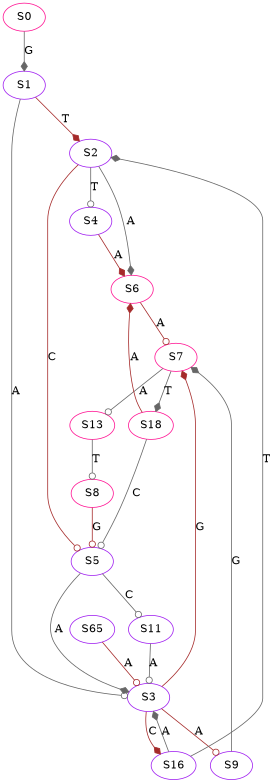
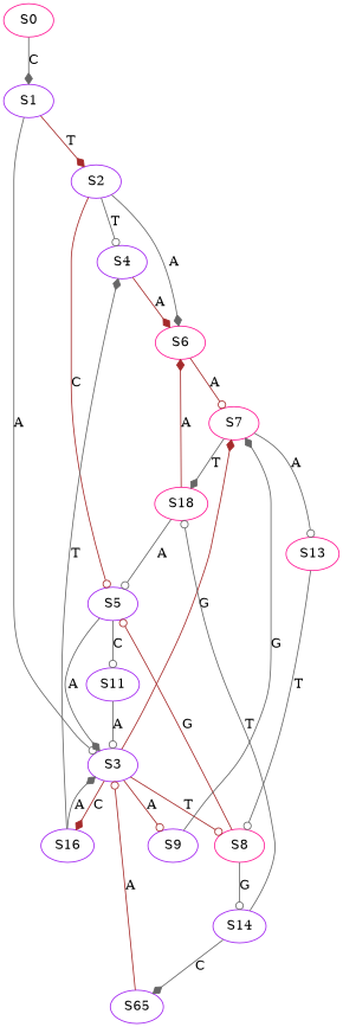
  strict digraph {
    node [color=purple]
    edge [arrowhead=odot color=gray40]
    S0 [color=deeppink]
    S1
    S2
    S3
    S4
    S5
    S6 [color=deeppink]
    S7 [color=deeppink]
    S8 [color=deeppink]
    S9
    n11 [label=S16]
    S11
    n13 [color=deeppink label=S18]
    S13 [color=deeppink]
+   S14
    n16 [label=S65]
-   S0 -> S1 [arrowhead=diamond label=G]
+   S0 -> S1 [arrowhead=diamond label=C]
    S1 -> S2 [arrowhead=diamond color=brown label=T]
    S1 -> S3 [label=A]
    S2 -> S4 [label=T]
    S2 -> S5 [color=brown label=C]
    S2 -> S6 [arrowhead=diamond label=A]
    S3 -> S7 [arrowhead=diamond color=brown label=G]
+   S3 -> S8 [color=brown label=T]
    S3 -> S9 [color=brown label=A]
    S3 -> n11 [arrowhead=diamond color=brown label=C]
    S4 -> S6 [arrowhead=diamond color=brown label=A]
    S5 -> S3 [arrowhead=diamond label=A]
    S5 -> S11 [label=C]
    S6 -> S7 [color=brown label=A]
    S7 -> n13 [arrowhead=diamond label=T]
    S7 -> S13 [label=A]
    S8 -> S5 [color=brown label=G]
+   S8 -> S14 [label=G]
    S9 -> S7 [arrowhead=diamond label=G]
-   n11 -> S2 [arrowhead=diamond label=T]
+   n11 -> S4 [arrowhead=diamond label=T]
    n11 -> S3 [arrowhead=diamond label=A]
    S11 -> S3 [label=A]
-   n13 -> S5 [label=C]
+   n13 -> S5 [label=A]
    n13 -> S6 [arrowhead=diamond color=brown label=A]
    S13 -> S8 [label=T]
+   S14 -> n13 [label=T]
+   S14 -> n16 [arrowhead=diamond label=C]
    n16 -> S3 [color=brown label=A]
  }
